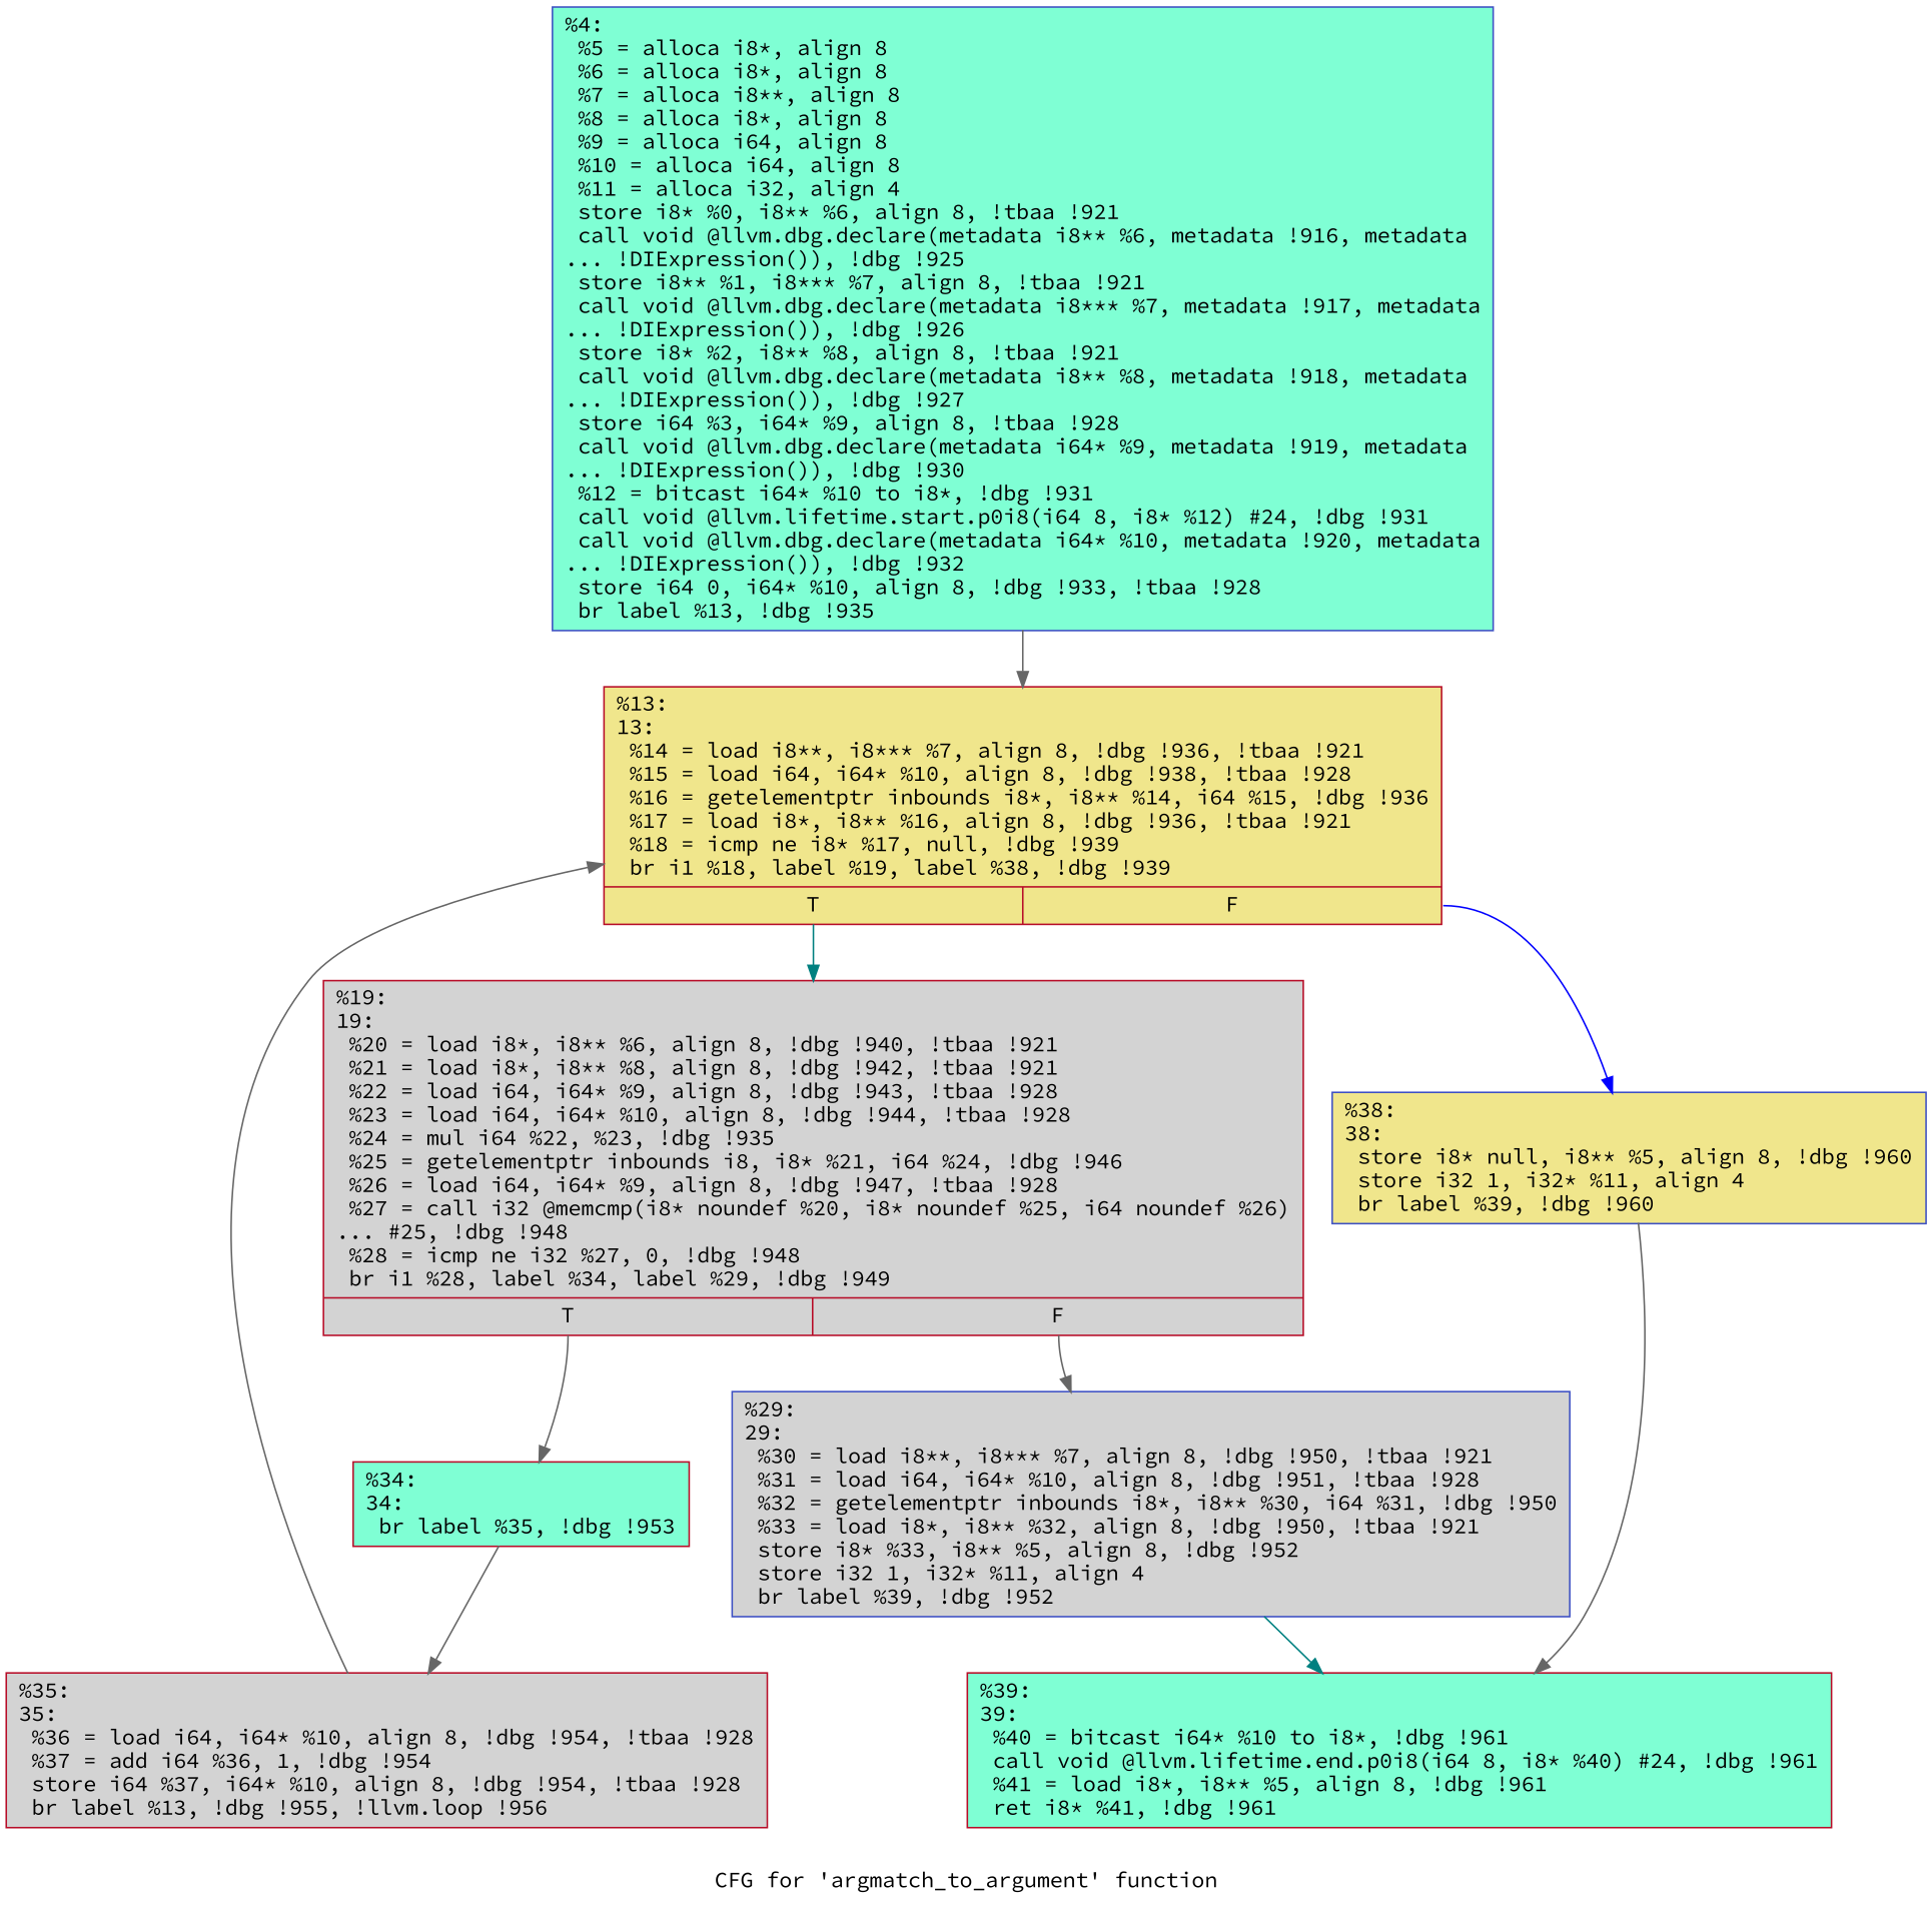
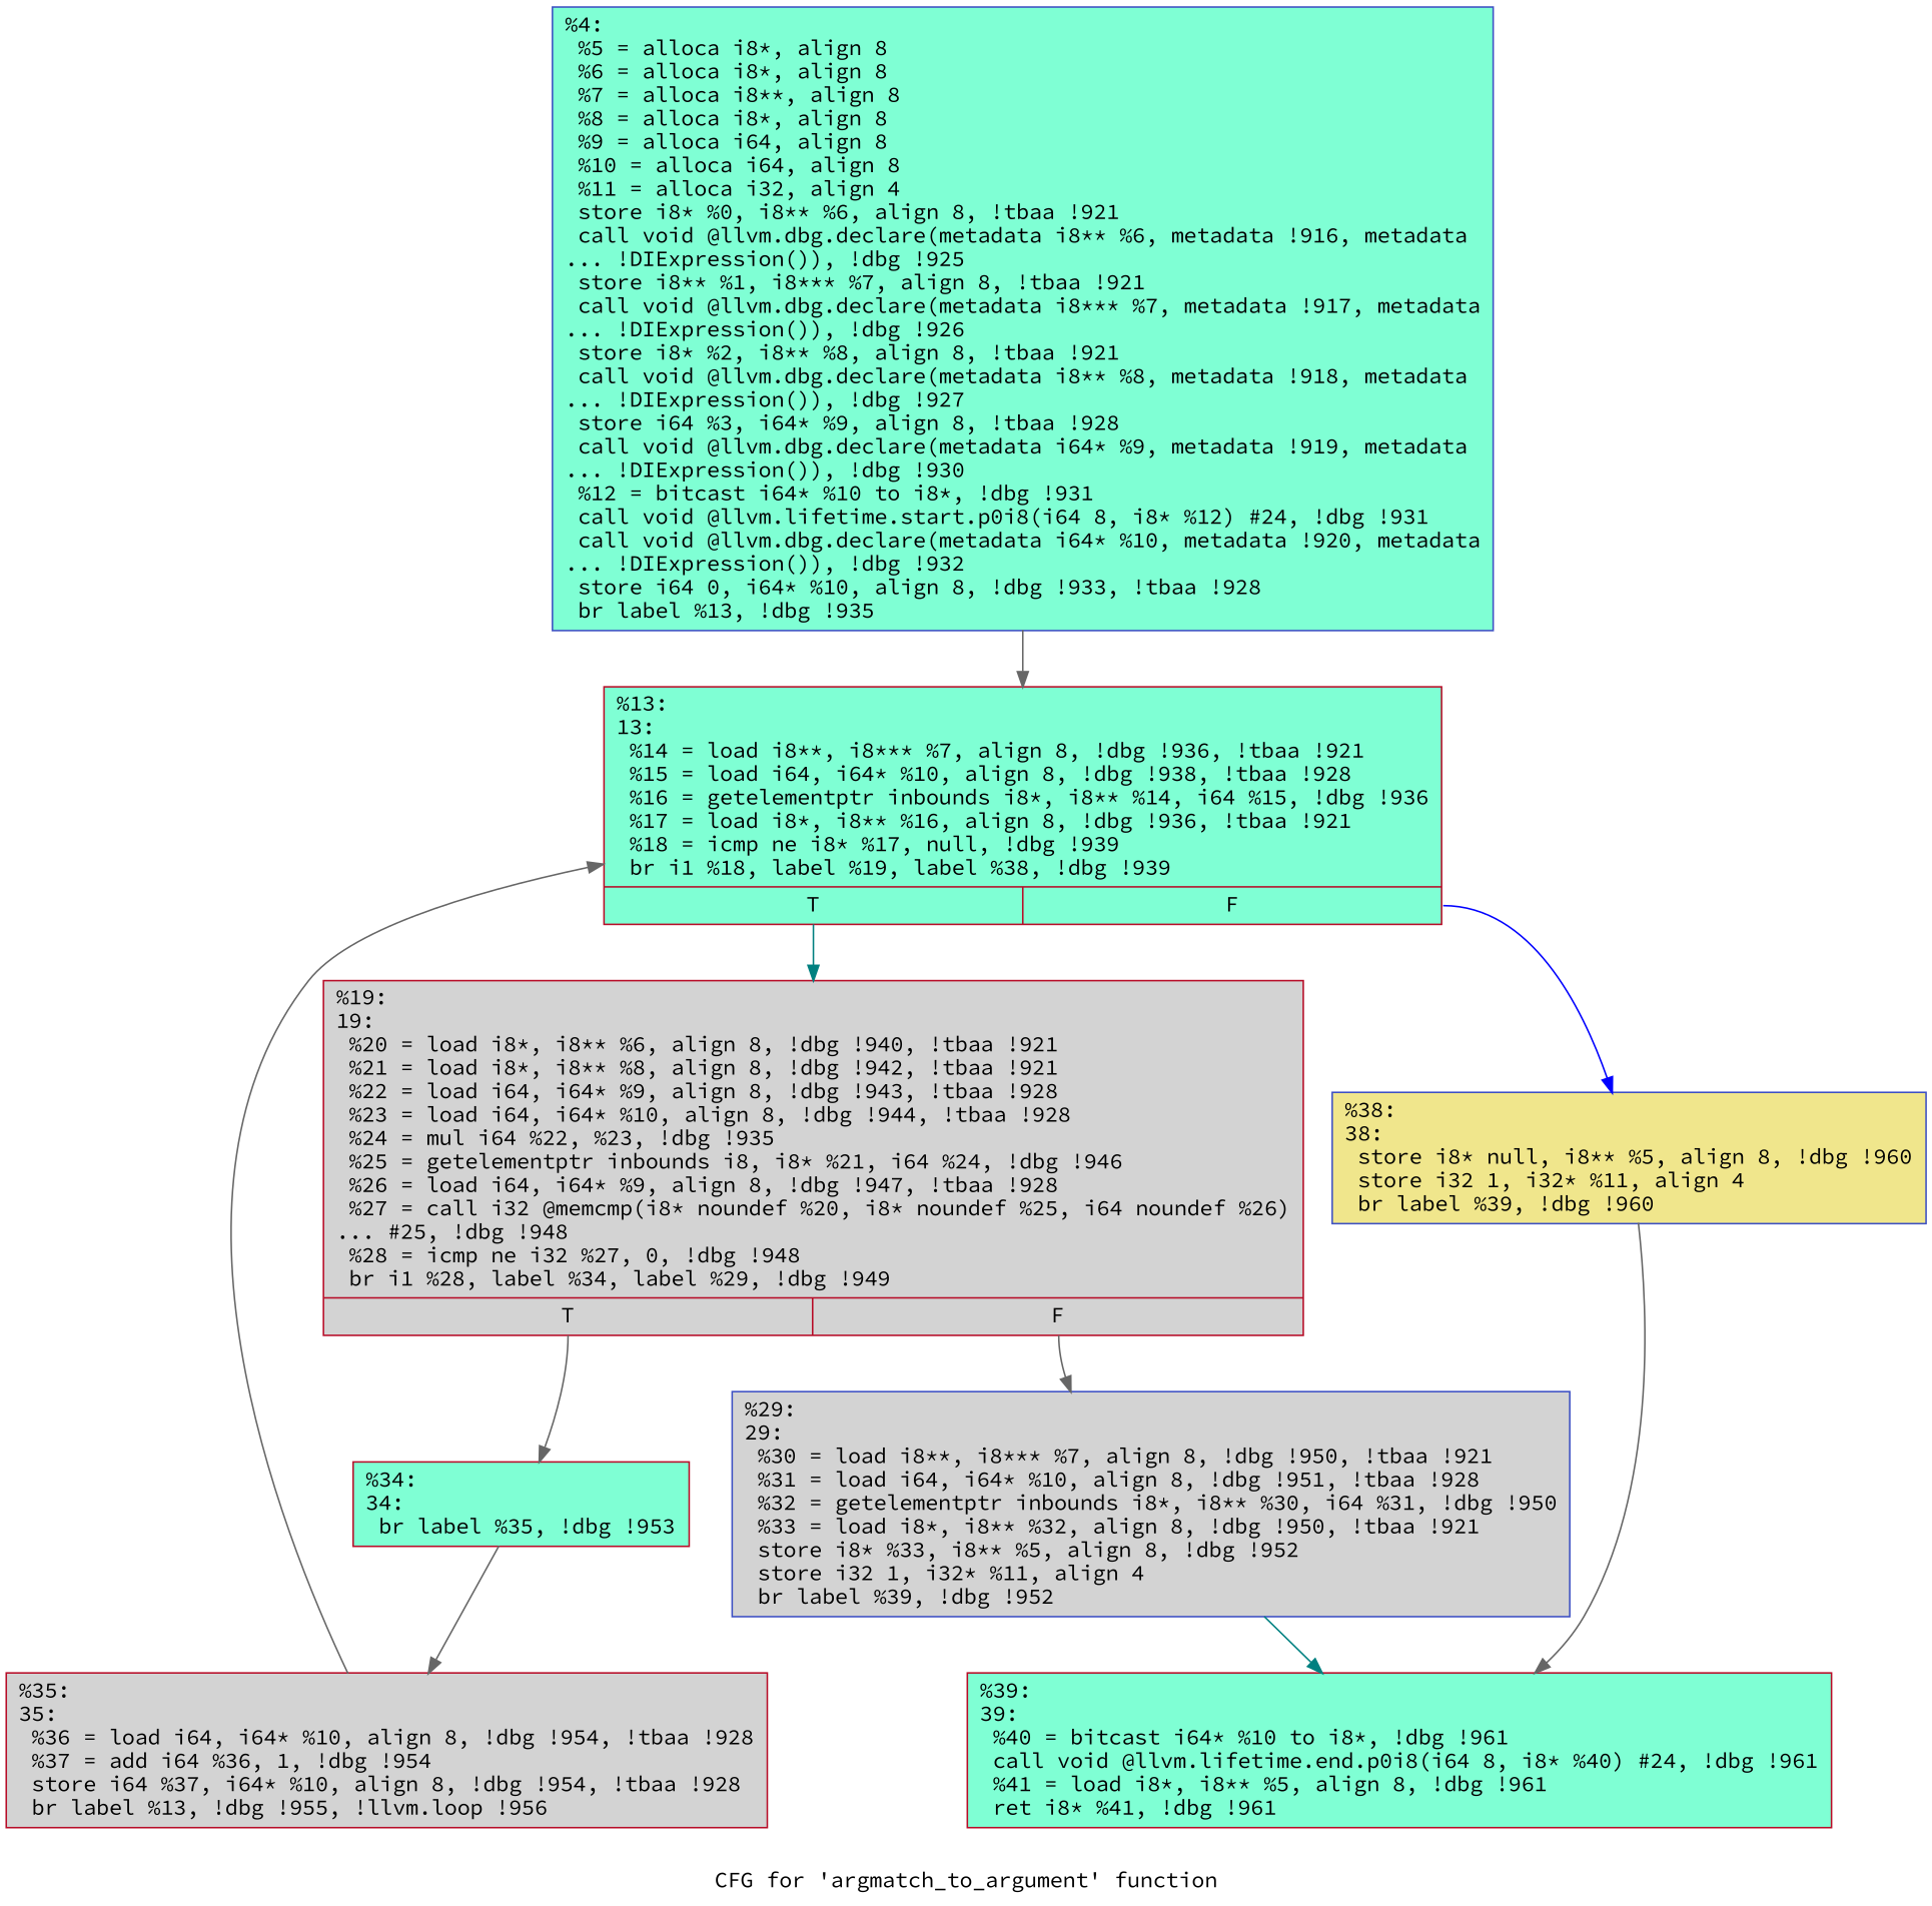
  digraph {
    fontname="Source Code Pro"
    label="CFG for 'argmatch_to_argument' function"
    node [color="#b70d28ff" fillcolor=aquamarine fontname="Source Code Pro" shape=record style=filled]
    edge [color=gray40 fontname="Source Code Pro"]
    n1 [color="#3d50c3ff" label="{%4:\l  %5 = alloca i8*, align 8\l  %6 = alloca i8*, align 8\l  %7 = alloca i8**, align 8\l  %8 = alloca i8*, align 8\l  %9 = alloca i64, align 8\l  %10 = alloca i64, align 8\l  %11 = alloca i32, align 4\l  store i8* %0, i8** %6, align 8, !tbaa !921\l  call void @llvm.dbg.declare(metadata i8** %6, metadata !916, metadata\l... !DIExpression()), !dbg !925\l  store i8** %1, i8*** %7, align 8, !tbaa !921\l  call void @llvm.dbg.declare(metadata i8*** %7, metadata !917, metadata\l... !DIExpression()), !dbg !926\l  store i8* %2, i8** %8, align 8, !tbaa !921\l  call void @llvm.dbg.declare(metadata i8** %8, metadata !918, metadata\l... !DIExpression()), !dbg !927\l  store i64 %3, i64* %9, align 8, !tbaa !928\l  call void @llvm.dbg.declare(metadata i64* %9, metadata !919, metadata\l... !DIExpression()), !dbg !930\l  %12 = bitcast i64* %10 to i8*, !dbg !931\l  call void @llvm.lifetime.start.p0i8(i64 8, i8* %12) #24, !dbg !931\l  call void @llvm.dbg.declare(metadata i64* %10, metadata !920, metadata\l... !DIExpression()), !dbg !932\l  store i64 0, i64* %10, align 8, !dbg !933, !tbaa !928\l  br label %13, !dbg !935\l}"]
-   n2 [fillcolor=khaki label="{%13:\l13:                                               \l  %14 = load i8**, i8*** %7, align 8, !dbg !936, !tbaa !921\l  %15 = load i64, i64* %10, align 8, !dbg !938, !tbaa !928\l  %16 = getelementptr inbounds i8*, i8** %14, i64 %15, !dbg !936\l  %17 = load i8*, i8** %16, align 8, !dbg !936, !tbaa !921\l  %18 = icmp ne i8* %17, null, !dbg !939\l  br i1 %18, label %19, label %38, !dbg !939\l|{<s0>T|<s1>F}}"]
+   n2 [label="{%13:\l13:                                               \l  %14 = load i8**, i8*** %7, align 8, !dbg !936, !tbaa !921\l  %15 = load i64, i64* %10, align 8, !dbg !938, !tbaa !928\l  %16 = getelementptr inbounds i8*, i8** %14, i64 %15, !dbg !936\l  %17 = load i8*, i8** %16, align 8, !dbg !936, !tbaa !921\l  %18 = icmp ne i8* %17, null, !dbg !939\l  br i1 %18, label %19, label %38, !dbg !939\l|{<s0>T|<s1>F}}"]
    n3 [fillcolor=lightgrey label="{%19:\l19:                                               \l  %20 = load i8*, i8** %6, align 8, !dbg !940, !tbaa !921\l  %21 = load i8*, i8** %8, align 8, !dbg !942, !tbaa !921\l  %22 = load i64, i64* %9, align 8, !dbg !943, !tbaa !928\l  %23 = load i64, i64* %10, align 8, !dbg !944, !tbaa !928\l  %24 = mul i64 %22, %23, !dbg !935\l  %25 = getelementptr inbounds i8, i8* %21, i64 %24, !dbg !946\l  %26 = load i64, i64* %9, align 8, !dbg !947, !tbaa !928\l  %27 = call i32 @memcmp(i8* noundef %20, i8* noundef %25, i64 noundef %26)\l... #25, !dbg !948\l  %28 = icmp ne i32 %27, 0, !dbg !948\l  br i1 %28, label %34, label %29, !dbg !949\l|{<s0>T|<s1>F}}"]
    n4 [color="#3d50c3ff" fillcolor=khaki label="{%38:\l38:                                               \l  store i8* null, i8** %5, align 8, !dbg !960\l  store i32 1, i32* %11, align 4\l  br label %39, !dbg !960\l}"]
    n5 [label="{%34:\l34:                                               \l  br label %35, !dbg !953\l}"]
    n6 [color="#3d50c3ff" fillcolor=lightgrey label="{%29:\l29:                                               \l  %30 = load i8**, i8*** %7, align 8, !dbg !950, !tbaa !921\l  %31 = load i64, i64* %10, align 8, !dbg !951, !tbaa !928\l  %32 = getelementptr inbounds i8*, i8** %30, i64 %31, !dbg !950\l  %33 = load i8*, i8** %32, align 8, !dbg !950, !tbaa !921\l  store i8* %33, i8** %5, align 8, !dbg !952\l  store i32 1, i32* %11, align 4\l  br label %39, !dbg !952\l}"]
    n7 [label="{%39:\l39:                                               \l  %40 = bitcast i64* %10 to i8*, !dbg !961\l  call void @llvm.lifetime.end.p0i8(i64 8, i8* %40) #24, !dbg !961\l  %41 = load i8*, i8** %5, align 8, !dbg !961\l  ret i8* %41, !dbg !961\l}"]
    n8 [fillcolor=lightgrey label="{%35:\l35:                                               \l  %36 = load i64, i64* %10, align 8, !dbg !954, !tbaa !928\l  %37 = add i64 %36, 1, !dbg !954\l  store i64 %37, i64* %10, align 8, !dbg !954, !tbaa !928\l  br label %13, !dbg !955, !llvm.loop !956\l}"]
    n1 -> n2
    n2 -> n3 [color=teal tailport=s0]
    n2 -> n4 [color=blue tailport=s1]
    n3 -> n5 [tailport=s0]
    n3 -> n6 [tailport=s1]
    n4 -> n7
    n5 -> n8
    n6 -> n7 [color=teal]
    n8 -> n2
  }
